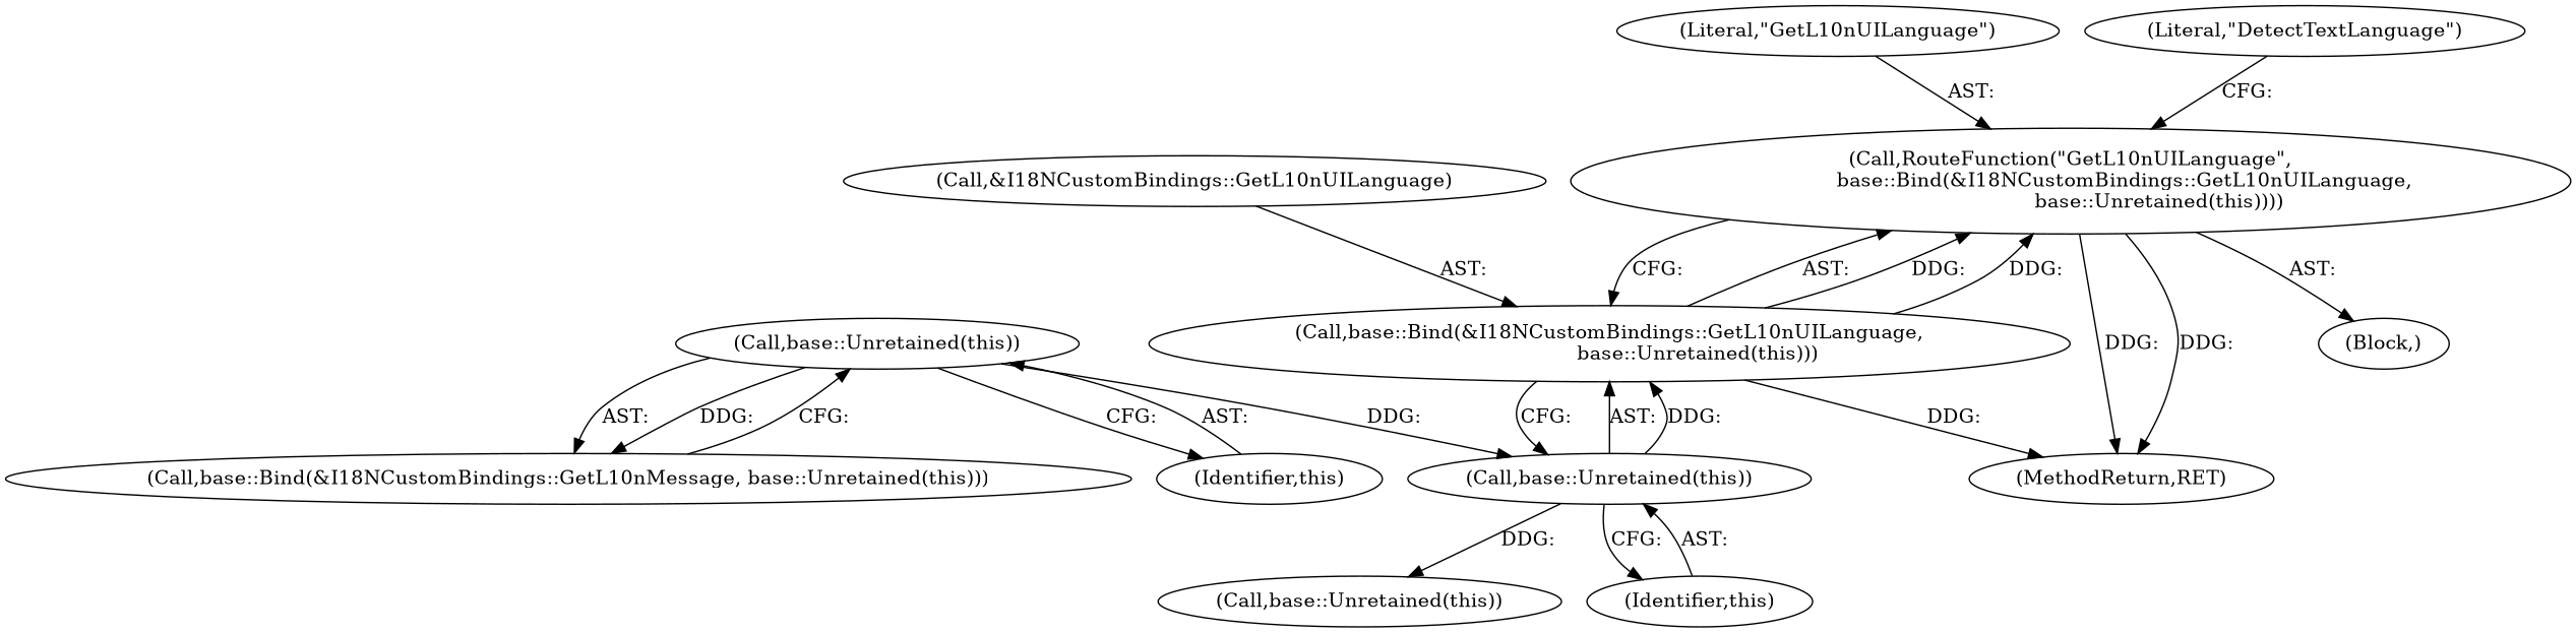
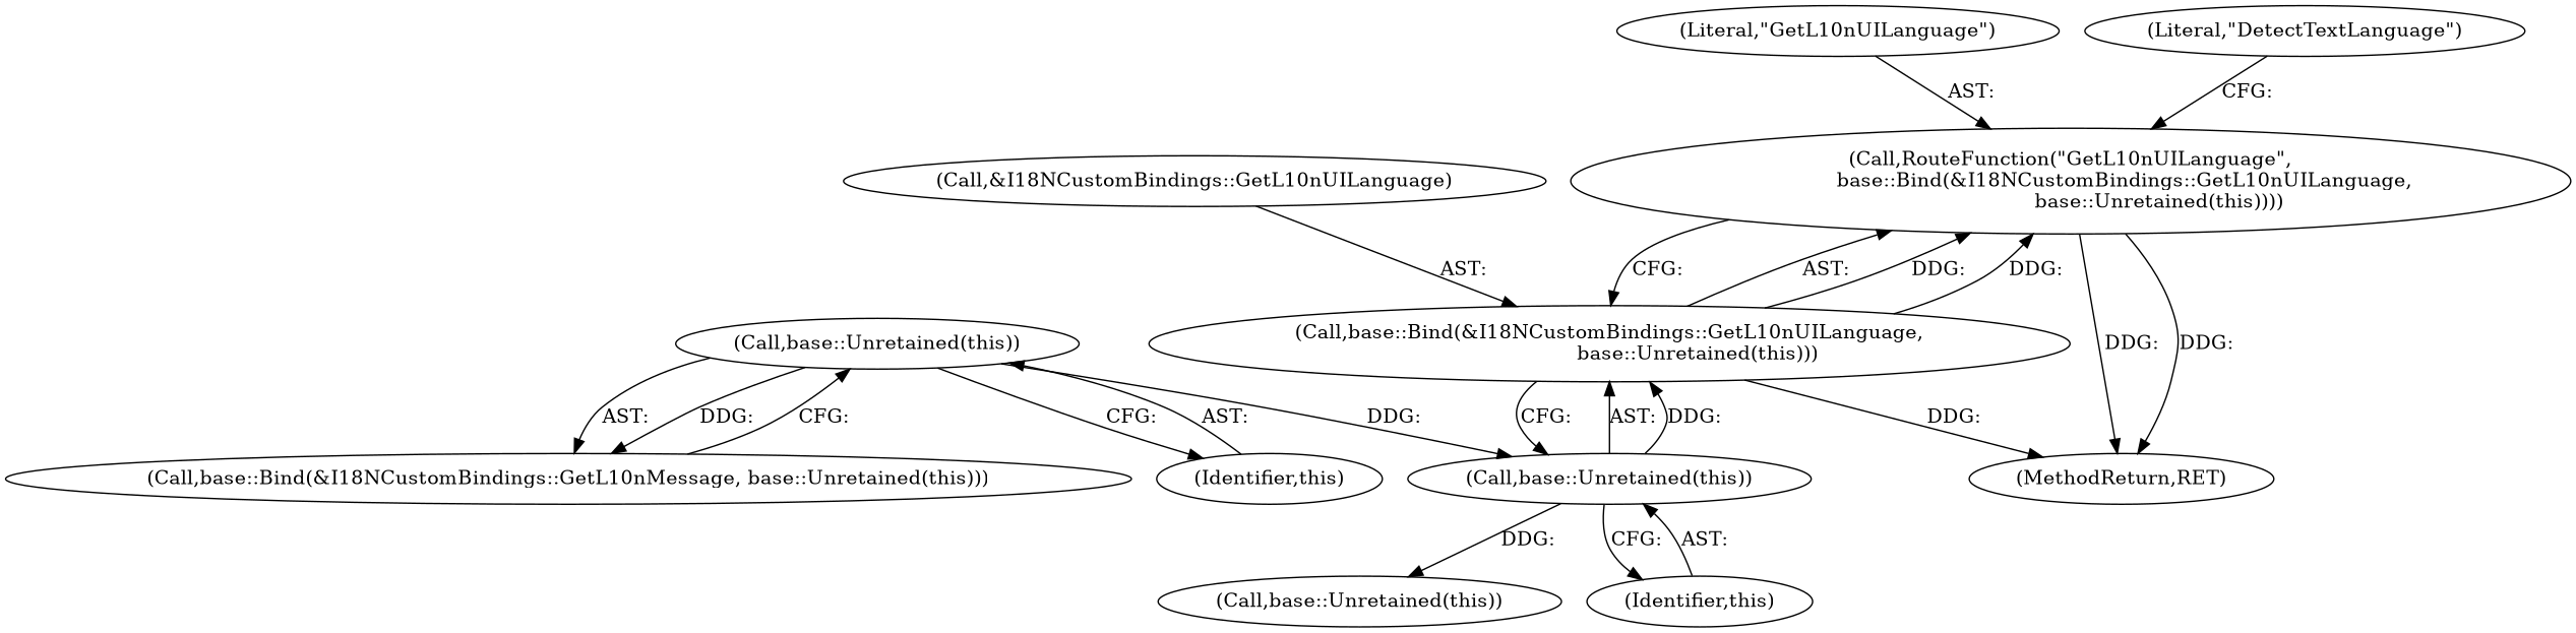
  digraph {
    n1 [label="(Call,RouteFunction(\"GetL10nUILanguage\",\n                 base::Bind(&I18NCustomBindings::GetL10nUILanguage,\n                            base::Unretained(this))))"]
    n2 [label="(Call,base::Bind(&I18NCustomBindings::GetL10nUILanguage,\n                            base::Unretained(this)))"]
-   n3 [label="(Block,)"]
    n4 [label="(MethodReturn,RET)"]
    n5 [label="(Call,base::Unretained(this))"]
    n6 [label="(Call,base::Unretained(this))"]
    n7 [label="(Identifier,this)"]
    n8 [label="(Call,base::Unretained(this))"]
    n9 [label="(Call,base::Bind(&I18NCustomBindings::GetL10nMessage, base::Unretained(this)))"]
    n10 [label="(Identifier,this)"]
    n11 [label="(Literal,\"GetL10nUILanguage\")"]
    n12 [label="(Literal,\"DetectTextLanguage\")"]
    n13 [label="(Call,&I18NCustomBindings::GetL10nUILanguage)"]
    n1 -> n2 [label="CFG: "]
-   n1 -> n3 [label="AST: "]
    n1 -> n4 [label="DDG: "]
    n1 -> n4 [label="DDG: "]
    n2 -> n1 [label="AST: "]
    n2 -> n1 [label="DDG: "]
    n2 -> n1 [label="DDG: "]
    n2 -> n4 [label="DDG: "]
    n2 -> n5 [label="CFG: "]
    n5 -> n2 [label="AST: "]
    n5 -> n2 [label="DDG: "]
    n5 -> n6 [label="DDG: "]
    n5 -> n7 [label="CFG: "]
    n7 -> n5 [label="AST: "]
    n8 -> n5 [label="DDG: "]
    n8 -> n9 [label="AST: "]
    n8 -> n9 [label="DDG: "]
    n8 -> n10 [label="CFG: "]
    n9 -> n8 [label="CFG: "]
    n10 -> n8 [label="AST: "]
    n11 -> n1 [label="AST: "]
    n12 -> n1 [label="CFG: "]
    n13 -> n2 [label="AST: "]
  }
